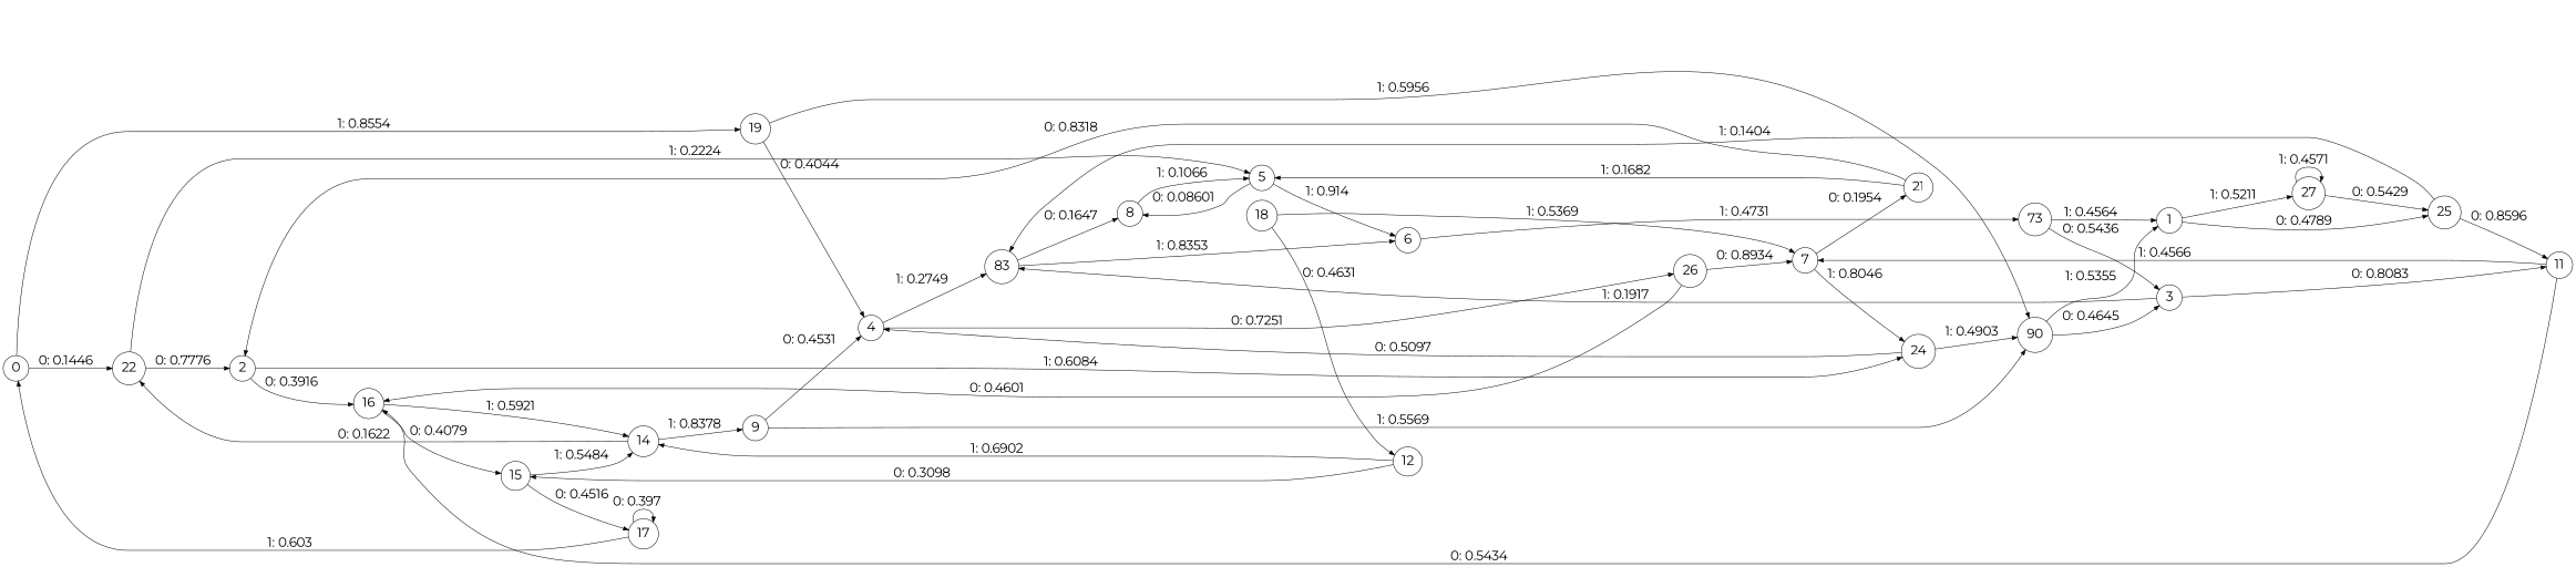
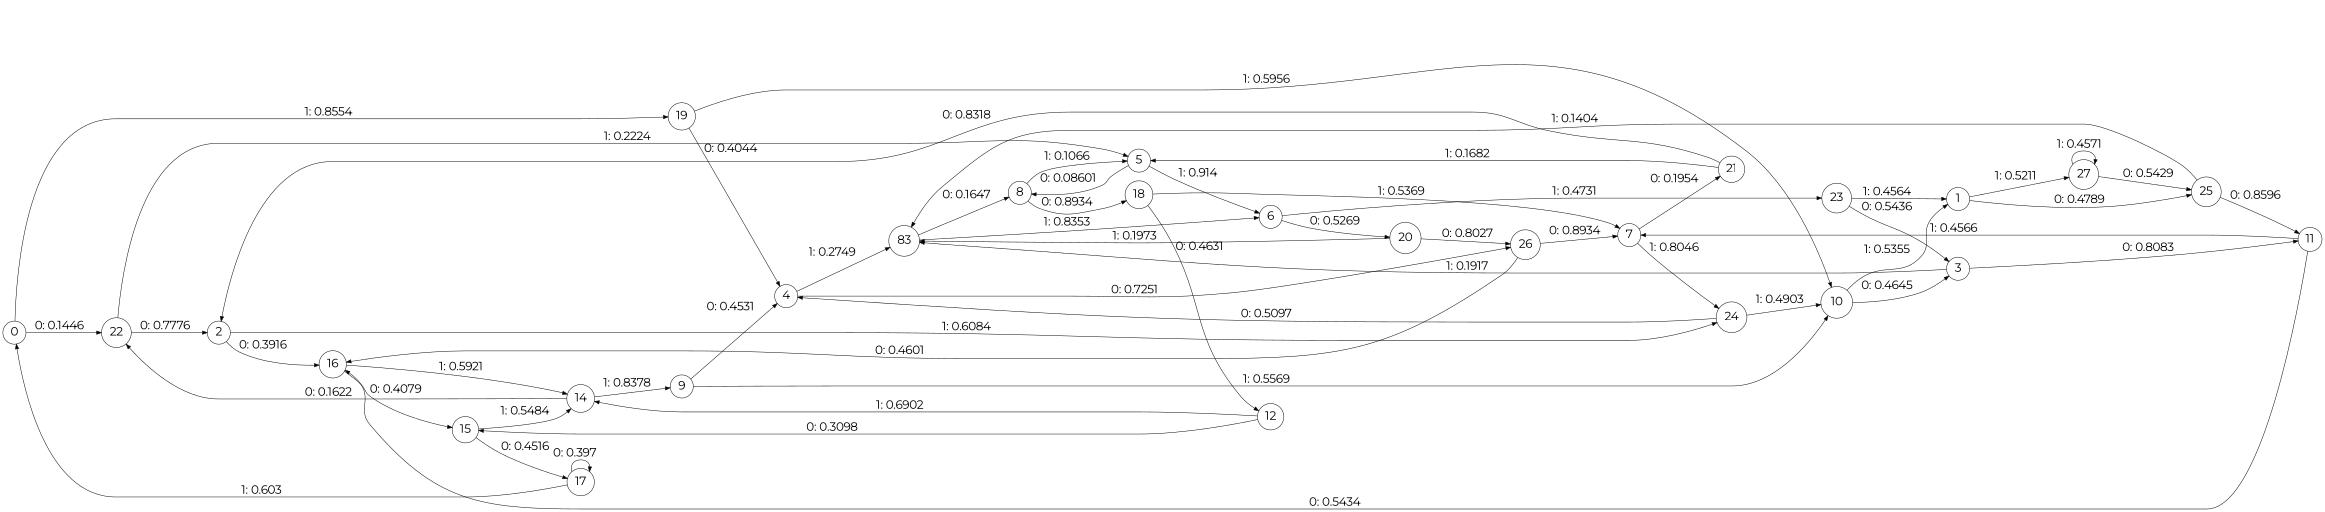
  digraph {
    fontname=Montserrat
    rankdir=LR
    node [fontname=Montserrat fontsize=24 shape=circle]
    edge [fontname=Montserrat fontsize=24]
    0
    22
    19
    2
    5
    4
-   10 [label=90]
+   10
    16
    24
    8
    6
    n12 [label=83]
    26
    1
    3
    25
    27
    11
    7
    15
    14
    21
    17
    9
    18
-   23 [label=73]
+   20
+   23
    12
    0 -> 22 [label="0: 0.1446   "]
    0 -> 19 [label="1: 0.8554   "]
    22 -> 2 [label="0: 0.7776   "]
    22 -> 5 [label="1: 0.2224   "]
    19 -> 4 [label="0: 0.4044   "]
    19 -> 10 [label="1: 0.5956   "]
    2 -> 16 [label="0: 0.3916   "]
    2 -> 24 [label="1: 0.6084   "]
    5 -> 8 [label="0: 0.08601  "]
    5 -> 6 [label="1: 0.914    "]
    4 -> n12 [label="1: 0.2749   "]
    4 -> 26 [label="0: 0.7251   "]
    10 -> 1 [label="1: 0.5355   "]
    10 -> 3 [label="0: 0.4645   "]
    16 -> 15 [label="0: 0.4079   "]
    16 -> 14 [label="1: 0.5921   "]
    24 -> 4 [label="0: 0.5097   "]
    24 -> 10 [label="1: 0.4903   "]
    8 -> 5 [label="1: 0.1066   "]
+   8 -> 18 [label="0: 0.8934   "]
+   6 -> 20 [label="0: 0.5269   "]
    6 -> 23 [label="1: 0.4731   "]
    n12 -> 8 [label="0: 0.1647   "]
    n12 -> 6 [label="1: 0.8353   "]
    26 -> 16 [label="0: 0.4601   "]
    26 -> 7 [label="0: 0.8934   "]
    1 -> 25 [label="0: 0.4789   "]
    1 -> 27 [label="1: 0.5211   "]
    3 -> n12 [label="1: 0.1917   "]
    3 -> 11 [label="0: 0.8083   "]
    25 -> n12 [label="1: 0.1404   "]
    25 -> 11 [label="0: 0.8596   "]
    27 -> 25 [label="0: 0.5429   "]
    27 -> 27 [label="1: 0.4571   "]
    11 -> 16 [label="0: 0.5434   "]
    11 -> 7 [label="1: 0.4566   "]
    7 -> 24 [label="1: 0.8046   "]
    7 -> 21 [label="0: 0.1954   "]
    15 -> 14 [label="1: 0.5484   "]
    15 -> 17 [label="0: 0.4516   "]
    14 -> 22 [label="0: 0.1622   "]
    14 -> 9 [label="1: 0.8378   "]
    21 -> 2 [label="0: 0.8318   "]
    21 -> 5 [label="1: 0.1682   "]
    17 -> 0 [label="1: 0.603    "]
    17 -> 17 [label="0: 0.397    "]
    9 -> 4 [label="0: 0.4531   "]
    9 -> 10 [label="1: 0.5569   "]
    18 -> 7 [label="1: 0.5369   "]
    18 -> 12 [label="0: 0.4631   "]
+   20 -> n12 [label="1: 0.1973   "]
+   20 -> 26 [label="0: 0.8027   "]
    23 -> 1 [label="1: 0.4564   "]
    23 -> 3 [label="0: 0.5436   "]
    12 -> 15 [label="0: 0.3098   "]
    12 -> 14 [label="1: 0.6902   "]
  }
